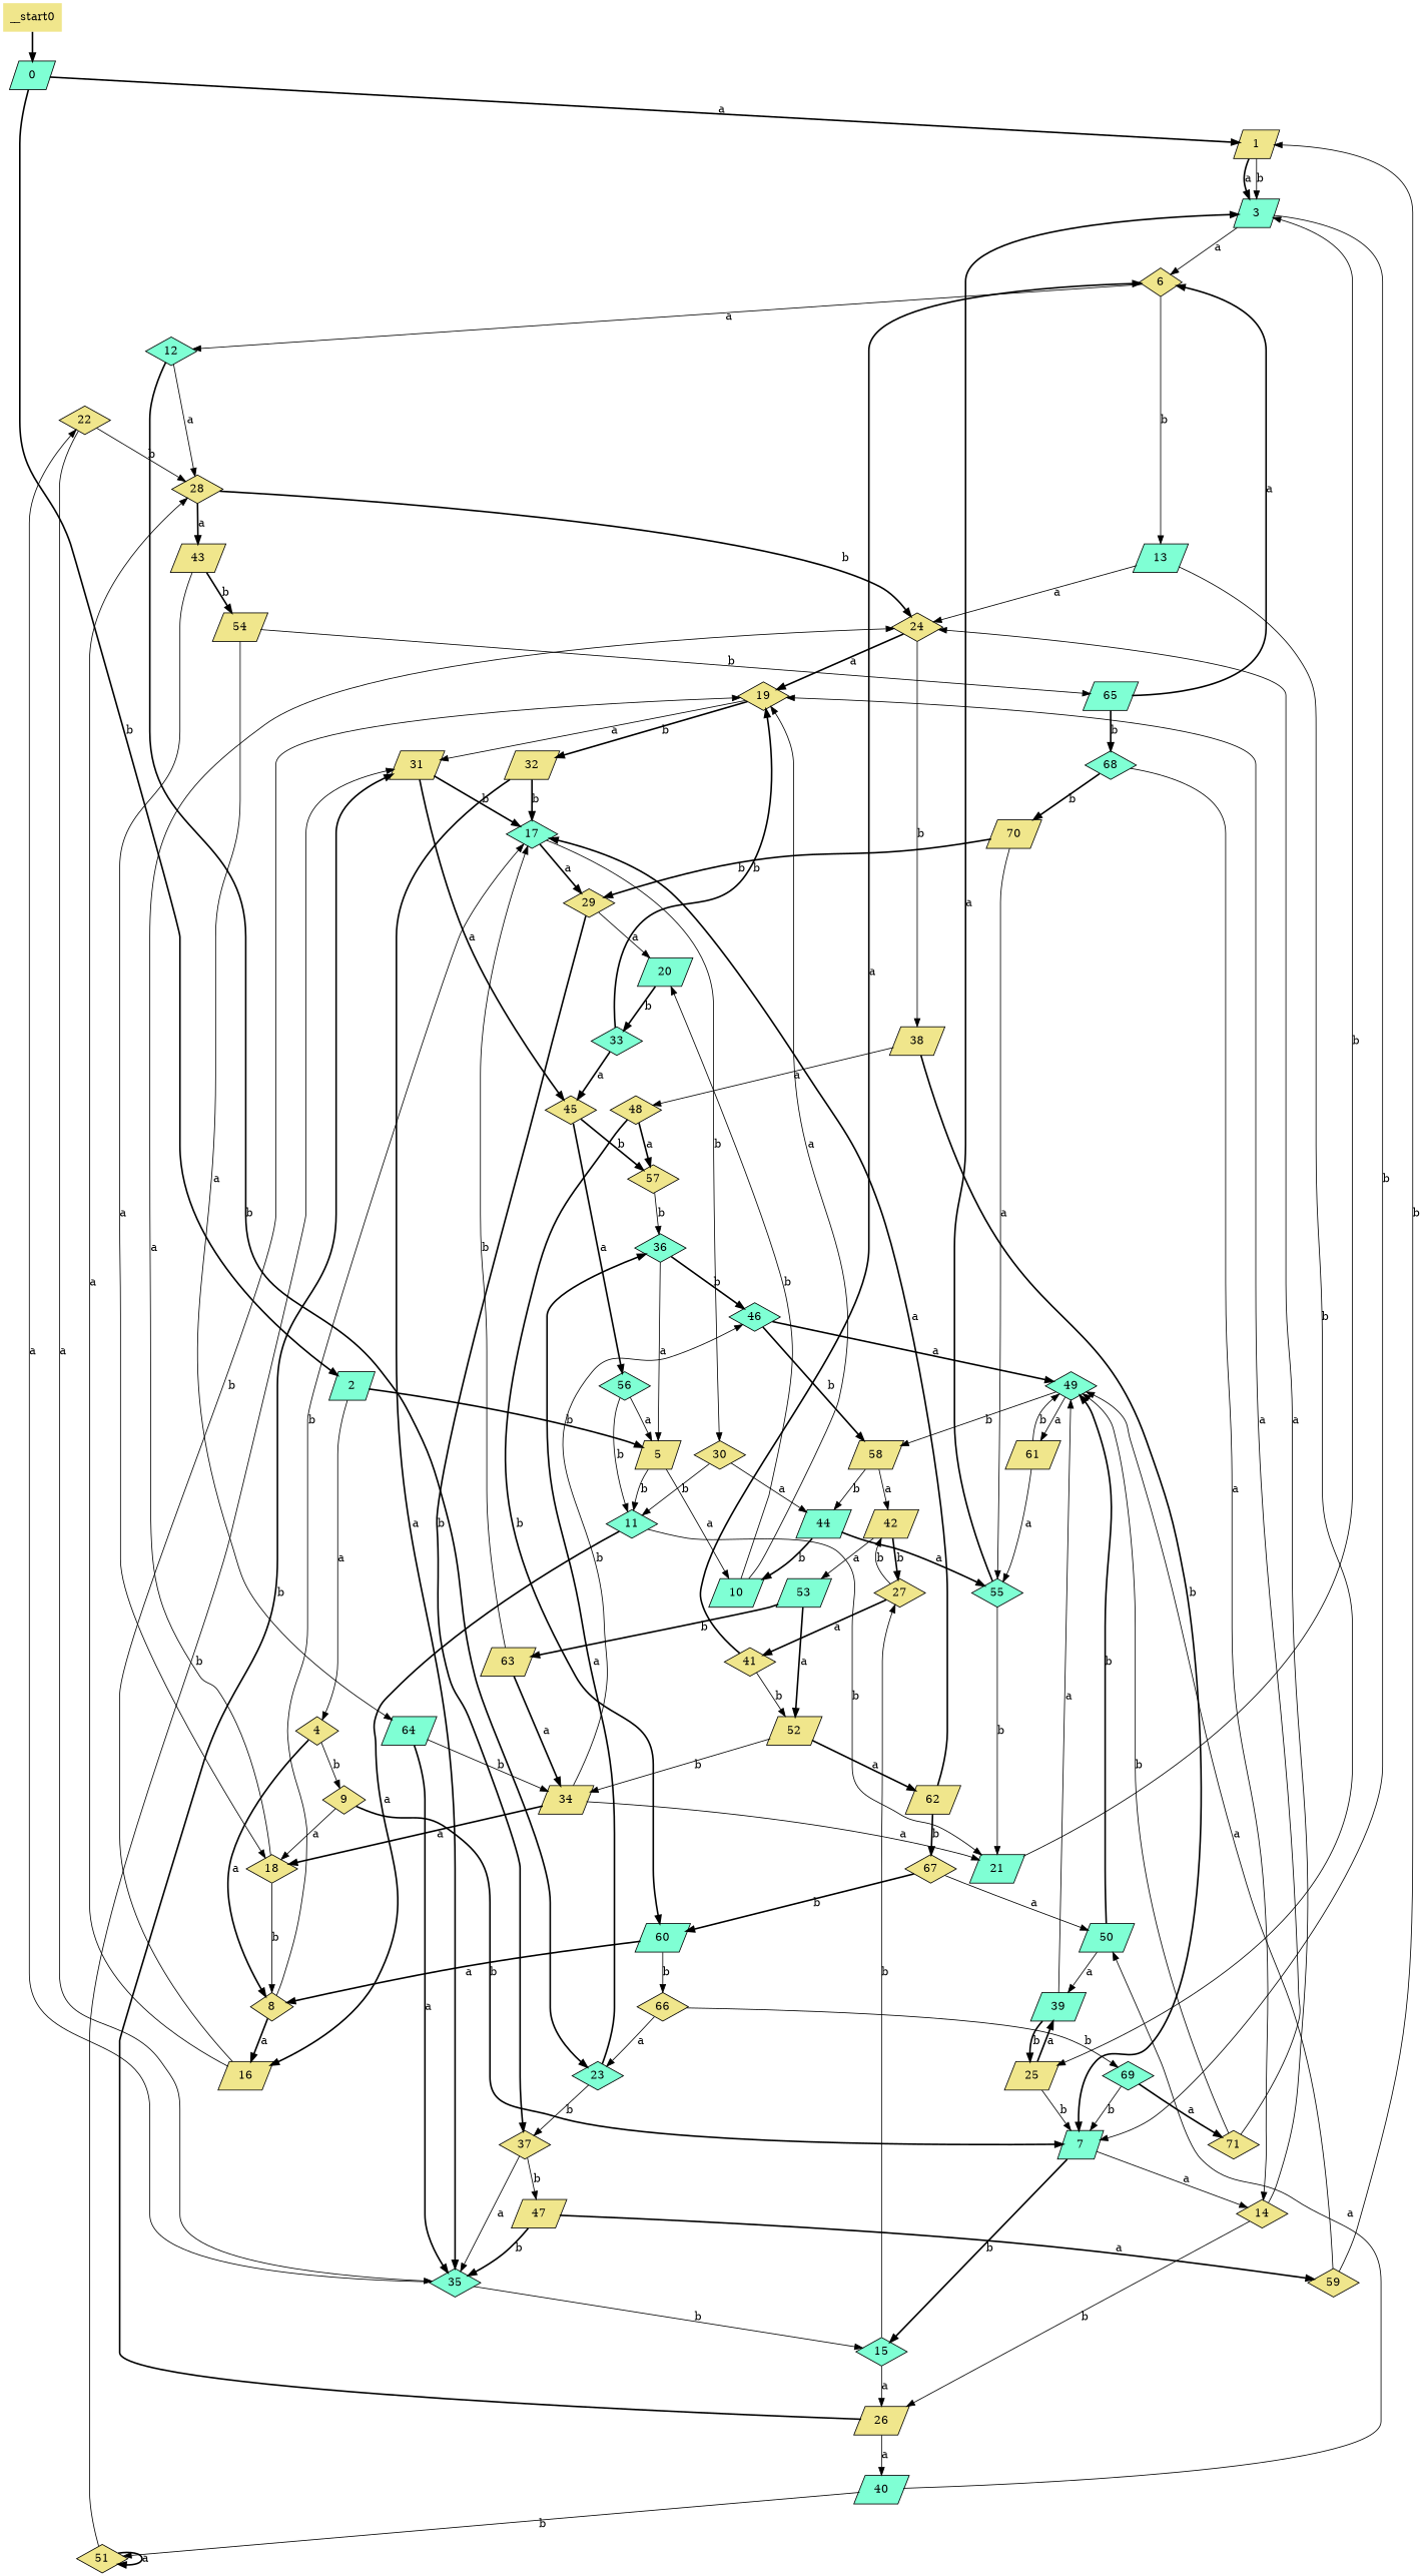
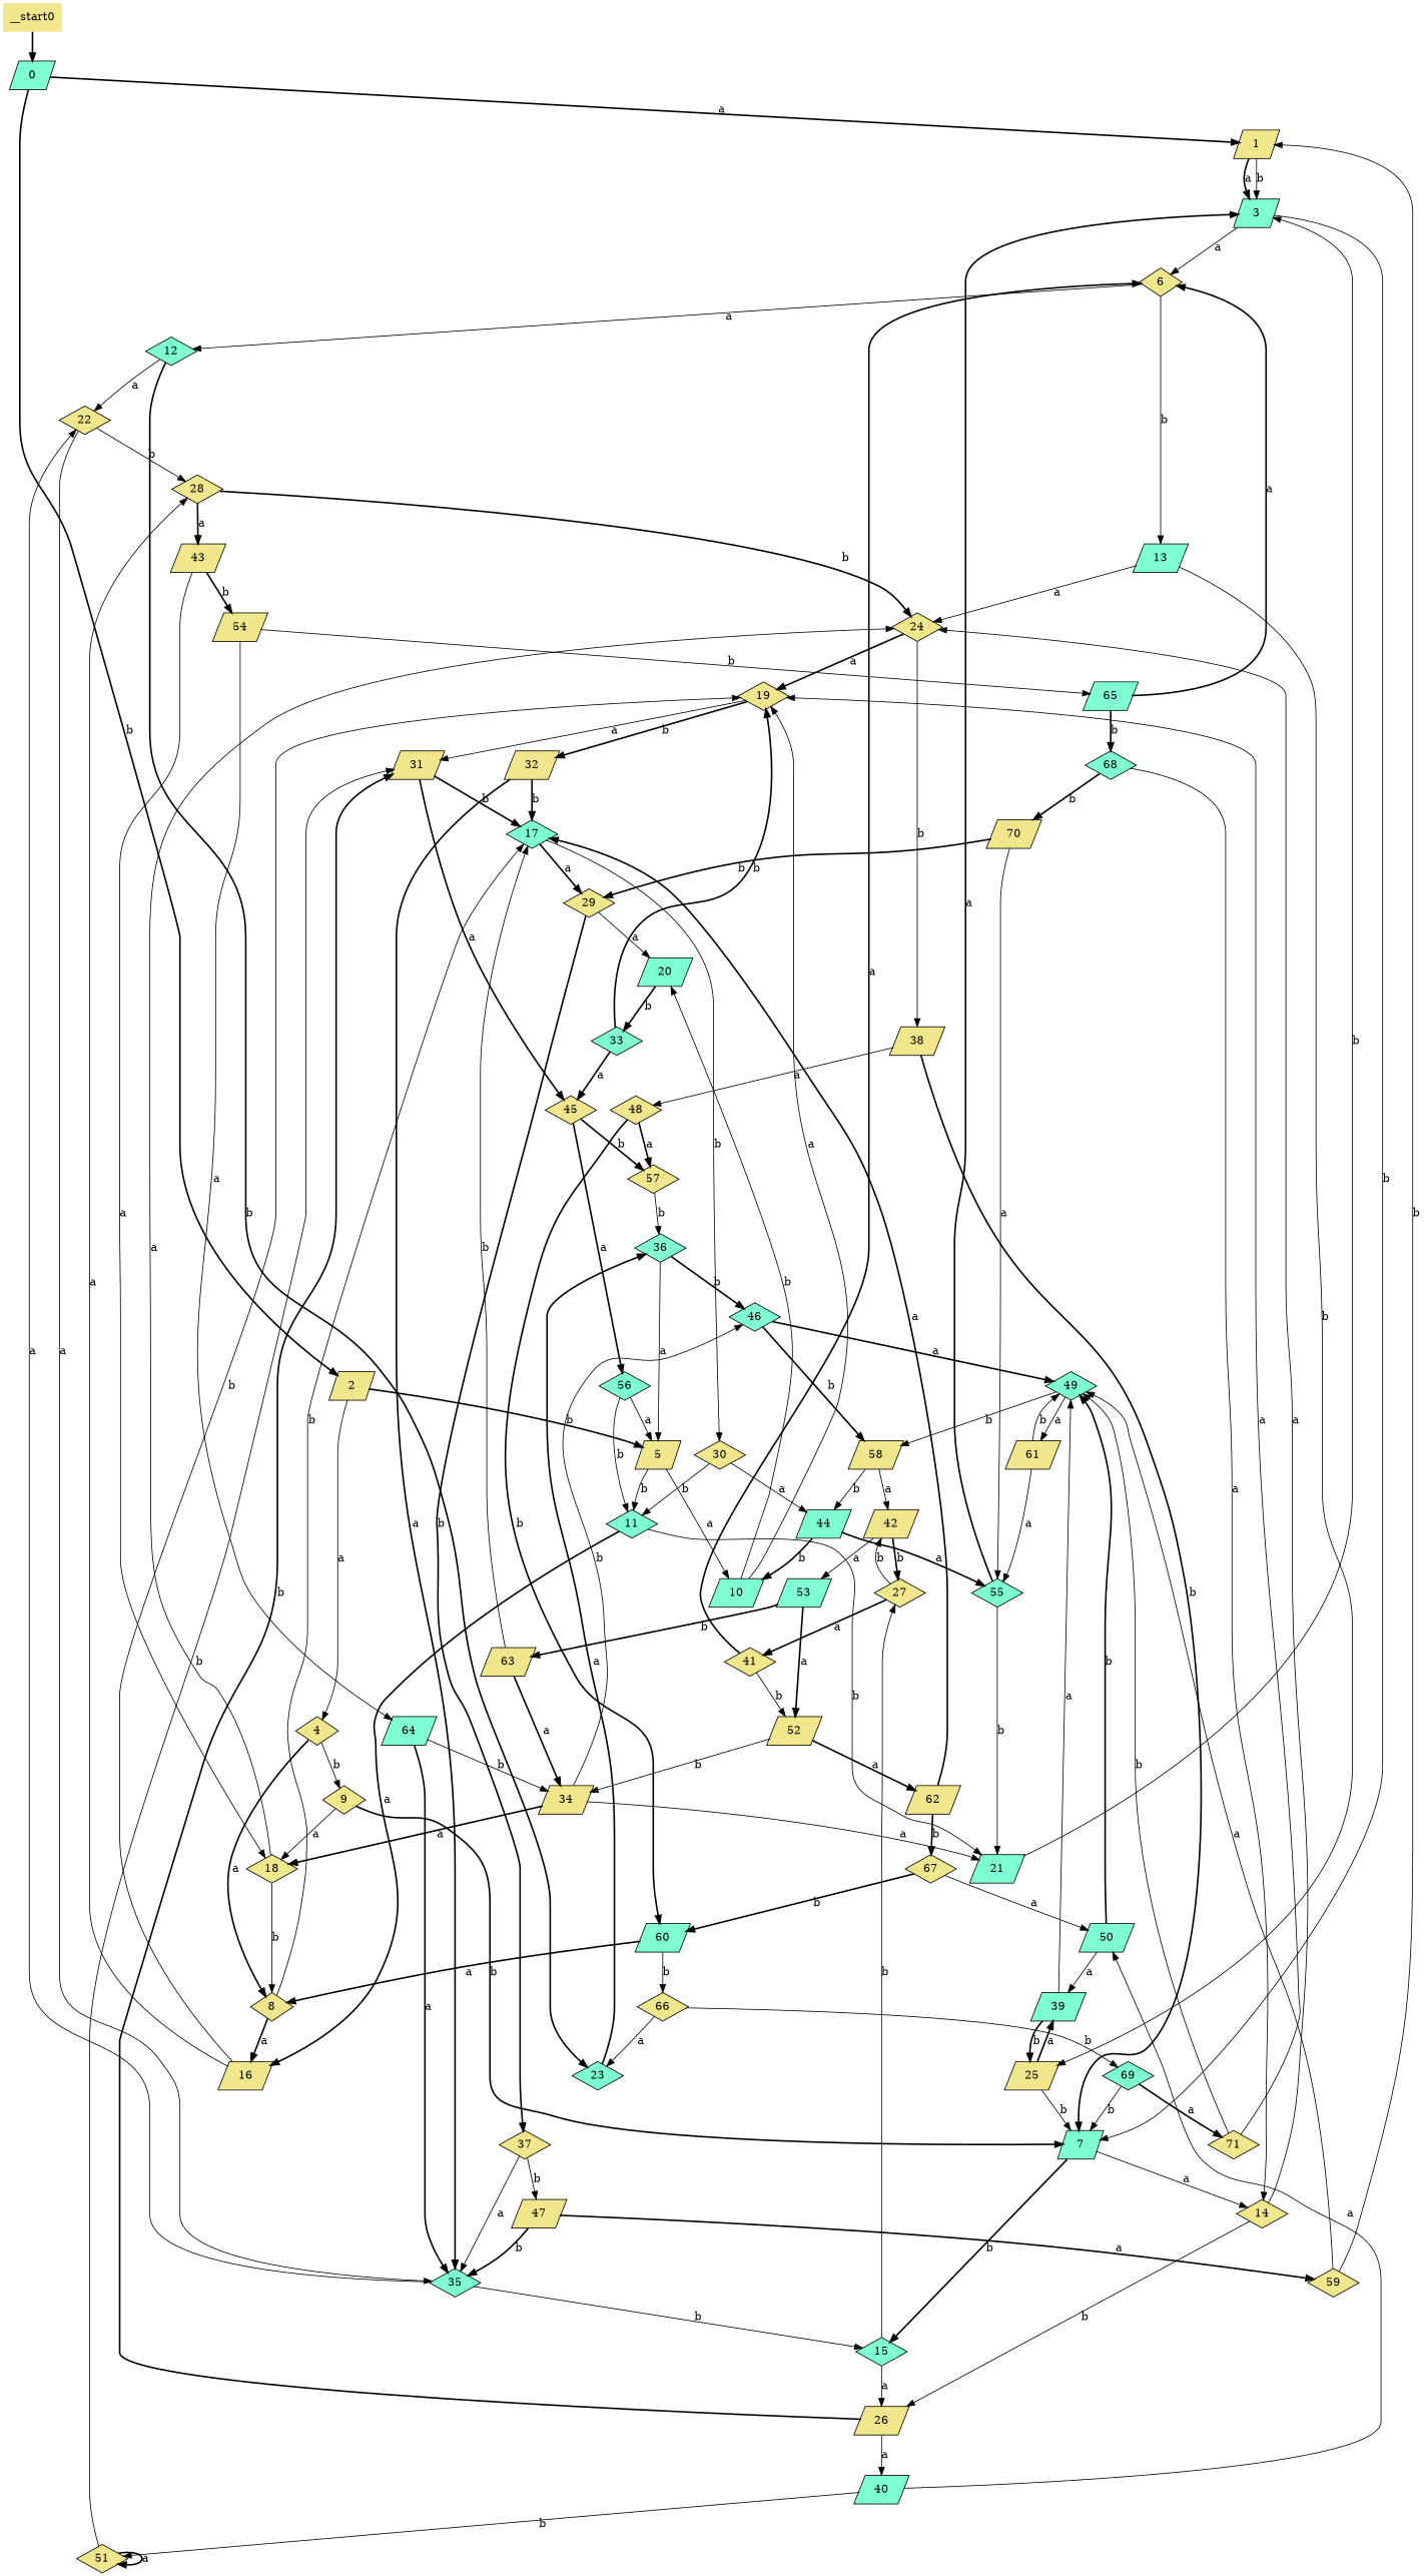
  digraph {
    fontname="DejaVu Serif"
    node [fillcolor=khaki fontname="DejaVu Serif" shape=diamond style=filled]
    edge [fontname="DejaVu Serif" style=solid]
    __start0 [shape=none]
    0 [fillcolor=aquamarine shape=parallelogram]
    1 [shape=parallelogram]
-   2 [fillcolor=aquamarine shape=parallelogram]
+   2 [shape=parallelogram]
    3 [fillcolor=aquamarine shape=parallelogram]
    4
    5 [shape=parallelogram]
    6
    7 [fillcolor=aquamarine shape=parallelogram]
    8
    9
    10 [fillcolor=aquamarine shape=parallelogram]
    11 [fillcolor=aquamarine]
    12 [fillcolor=aquamarine]
    13 [fillcolor=aquamarine shape=parallelogram]
    14
    15 [fillcolor=aquamarine]
    16 [shape=parallelogram]
    17 [fillcolor=aquamarine]
    18
    19
    20 [fillcolor=aquamarine shape=parallelogram]
    21 [fillcolor=aquamarine shape=parallelogram]
    22
    23 [fillcolor=aquamarine]
    24
    25 [shape=parallelogram]
    26 [shape=parallelogram]
    27
    28
    29
    30
    31 [shape=parallelogram]
    32 [shape=parallelogram]
    33 [fillcolor=aquamarine]
    35 [fillcolor=aquamarine]
    36 [fillcolor=aquamarine]
    37
    38 [shape=parallelogram]
    39 [fillcolor=aquamarine shape=parallelogram]
    40 [fillcolor=aquamarine shape=parallelogram]
    41
    42 [shape=parallelogram]
    43 [shape=parallelogram]
    44 [fillcolor=aquamarine shape=parallelogram]
    45
    34 [shape=parallelogram]
    46 [fillcolor=aquamarine]
    47 [shape=parallelogram]
    48
    49 [fillcolor=aquamarine]
    50 [fillcolor=aquamarine shape=parallelogram]
    51
    52 [shape=parallelogram]
    53 [fillcolor=aquamarine shape=parallelogram]
    54 [shape=parallelogram]
    55 [fillcolor=aquamarine]
    56 [fillcolor=aquamarine]
    57
    58 [shape=parallelogram]
    59
    60 [fillcolor=aquamarine shape=parallelogram]
    61 [shape=parallelogram]
    62 [shape=parallelogram]
    63 [shape=parallelogram]
    64 [fillcolor=aquamarine shape=parallelogram]
    65 [fillcolor=aquamarine shape=parallelogram]
    66
    67
    68 [fillcolor=aquamarine]
    69 [fillcolor=aquamarine]
    70 [shape=parallelogram]
    71
    __start0 -> 0 [style=bold]
    0 -> 1 [label=a style=bold]
    0 -> 2 [label=b style=bold]
    1 -> 3 [label=a style=bold]
    1 -> 3 [label=b]
    2 -> 4 [label=a]
    2 -> 5 [label=b style=bold]
    3 -> 6 [label=a]
    3 -> 7 [label=b]
    4 -> 8 [label=a style=bold]
    4 -> 9 [label=b]
    5 -> 10 [label=a]
    5 -> 11 [label=b]
    6 -> 12 [label=a]
    6 -> 13 [label=b]
    7 -> 14 [label=a]
    7 -> 15 [label=b style=bold]
    8 -> 16 [label=a style=bold]
    8 -> 17 [label=b]
    9 -> 7 [label=b style=bold]
    9 -> 18 [label=a]
    10 -> 19 [label=a]
    10 -> 20 [label=b]
    11 -> 16 [label=a style=bold]
    11 -> 21 [label=b]
-   12 -> 28 [label=a]
+   12 -> 22 [label=a]
    12 -> 23 [label=b style=bold]
    13 -> 24 [label=a]
    13 -> 25 [label=b]
    14 -> 24 [label=a]
    14 -> 26 [label=b]
    15 -> 26 [label=a]
    15 -> 27 [label=b]
    16 -> 19 [label=b]
    16 -> 28 [label=a]
    17 -> 29 [label=a style=bold]
    17 -> 30 [label=b]
    18 -> 8 [label=b]
    18 -> 24 [label=a]
    19 -> 31 [label=a]
    19 -> 32 [label=b style=bold]
    20 -> 33 [label=b style=bold]
    21 -> 3 [label=b]
    22 -> 28 [label=b]
    22 -> 35 [label=a]
    23 -> 36 [label=a style=bold]
-   23 -> 37 [label=b]
    24 -> 19 [label=a style=bold]
    24 -> 38 [label=b]
    25 -> 7 [label=b]
    25 -> 39 [label=a style=bold]
    26 -> 31 [label=b style=bold]
    26 -> 40 [label=a]
    27 -> 41 [label=a style=bold]
    27 -> 42 [label=b]
    28 -> 24 [label=b style=bold]
    28 -> 43 [label=a style=bold]
    29 -> 20 [label=a]
    29 -> 37 [label=b style=bold]
    30 -> 11 [label=b]
    30 -> 44 [label=a]
    31 -> 17 [label=b style=bold]
    31 -> 45 [label=a style=bold]
    32 -> 17 [label=b style=bold]
    32 -> 35 [label=a style=bold]
    33 -> 19 [label=b style=bold]
    33 -> 45 [label=a style=bold]
    35 -> 15 [label=b]
    35 -> 22 [label=a]
    36 -> 5 [label=a]
    36 -> 46 [label=b style=bold]
    37 -> 35 [label=a]
    37 -> 47 [label=b]
    38 -> 7 [label=b style=bold]
    38 -> 48 [label=a]
    39 -> 25 [label=b style=bold]
    39 -> 49 [label=a]
    40 -> 50 [label=a]
    40 -> 51 [label=b]
    41 -> 6 [label=a style=bold]
    41 -> 52 [label=b]
    42 -> 27 [label=b style=bold]
    42 -> 53 [label=a]
    43 -> 18 [label=a]
    43 -> 54 [label=b style=bold]
    44 -> 10 [label=b style=bold]
    44 -> 55 [label=a style=bold]
    45 -> 56 [label=a style=bold]
    45 -> 57 [label=b style=bold]
    34 -> 18 [label=a style=bold]
    34 -> 21 [label=a]
    34 -> 46 [label=b]
    46 -> 49 [label=a style=bold]
    46 -> 58 [label=b style=bold]
    47 -> 35 [label=b style=bold]
    47 -> 59 [label=a style=bold]
    48 -> 57 [label=a style=bold]
    48 -> 60 [label=b style=bold]
    49 -> 58 [label=b]
    49 -> 61 [label=a]
    50 -> 39 [label=a]
    50 -> 49 [label=b style=bold]
    51 -> 31 [label=b]
    51 -> 51 [label=a style=bold]
    52 -> 34 [label=b]
    52 -> 62 [label=a style=bold]
    53 -> 52 [label=a style=bold]
    53 -> 63 [label=b style=bold]
    54 -> 64 [label=a]
    54 -> 65 [label=b]
    55 -> 3 [label=a style=bold]
    55 -> 21 [label=b]
    56 -> 5 [label=a]
    56 -> 11 [label=b]
    57 -> 36 [label=b]
    58 -> 42 [label=a]
    58 -> 44 [label=b]
    59 -> 1 [label=b]
    59 -> 49 [label=a]
    60 -> 8 [label=a style=bold]
    60 -> 66 [label=b]
    61 -> 49 [label=b]
    61 -> 55 [label=a]
    62 -> 17 [label=a style=bold]
    62 -> 67 [label=b style=bold]
    63 -> 17 [label=b]
    63 -> 34 [label=a style=bold]
    64 -> 35 [label=a style=bold]
    64 -> 34 [label=b]
    65 -> 6 [label=a style=bold]
    65 -> 68 [label=b style=bold]
    66 -> 23 [label=a]
    66 -> 69 [label=b]
    67 -> 50 [label=a]
    67 -> 60 [label=b style=bold]
    68 -> 14 [label=a]
    68 -> 70 [label=b style=bold]
    69 -> 7 [label=b]
    69 -> 71 [label=a style=bold]
    70 -> 29 [label=b style=bold]
    70 -> 55 [label=a]
    71 -> 19 [label=a]
    71 -> 49 [label=b]
  }
